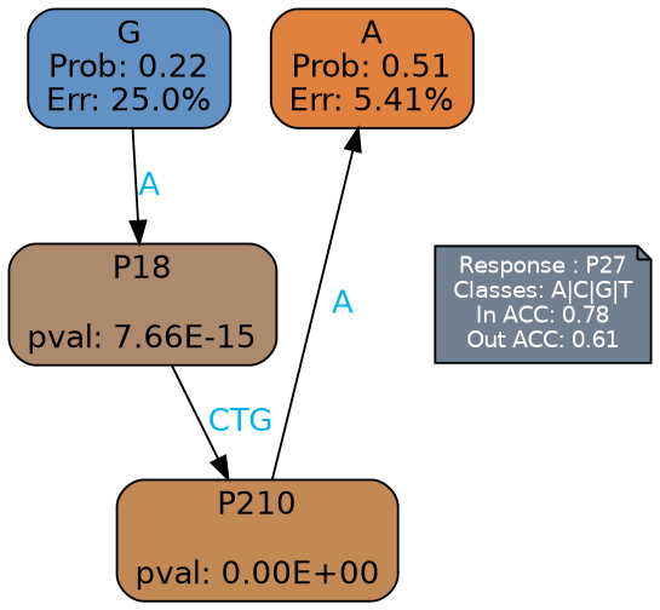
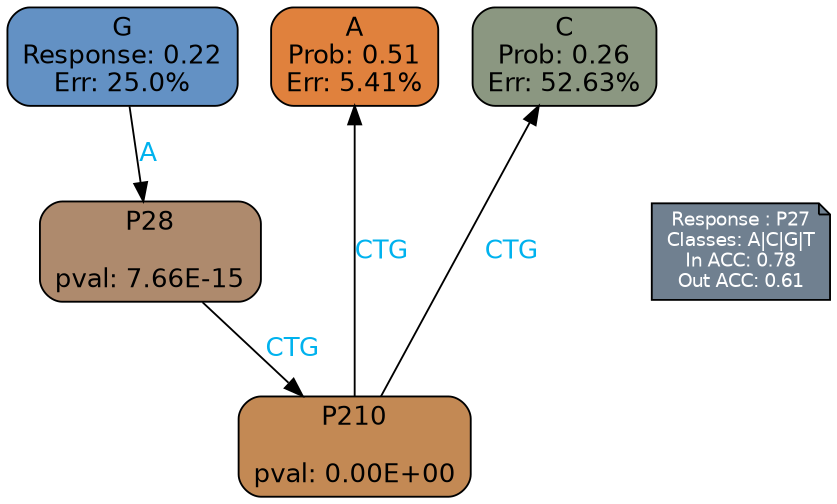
  digraph {
    ranksep=equally
    splines=polylines
    node [color=black fontname=helvetica shape=box style="filled, rounded"]
    edge [fontcolor=deepskyblue2 fontname=helvetica]
-   n1 [fillcolor="#6391c4" label="G\nProb: 0.22\nErr: 25.0%"]
+   n1 [fillcolor="#6391c4" label="G\nResponse: 0.22\nErr: 25.0%"]
    n2 [fillcolor="#e0813d" label="A\nProb: 0.51\nErr: 5.41%"]
+   n3 [fillcolor="#8b9781" label="C\nProb: 0.26\nErr: 52.63%"]
    n4 [align=left fillcolor=slategray fontcolor=white fontsize=10 label="Response : P27\nClasses: A|C|G|T\nIn ACC: 0.78\nOut ACC: 0.61\n" shape=note style=filled]
-   n5 [fillcolor="#ae8a6d" label="P18\n\npval: 7.66E-15"]
+   n5 [fillcolor="#ae8a6d" label="P28\n\npval: 7.66E-15"]
    n6 [fillcolor="#c38954" label="P210\n\npval: 0.00E+00"]
    subgraph sub_1 {
      rank=same
      n1
      n2
+     n3
    }
    subgraph sub_2 {
      rank=same
      n4
      n5
    }
    n1 -> n5 [label=A]
    n5 -> n6 [label=CTG]
-   n6 -> n2 [label=A]
+   n6 -> n2 [label=CTG]
+   n6 -> n3 [label=CTG]
  }
